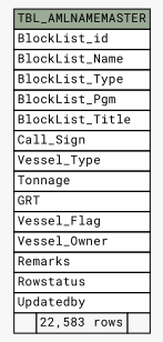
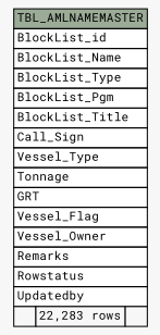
  digraph {
    bgcolor="#f7f7f7"
    fontname="Roboto Mono"
    fontsize=11
    nodesep=0.18
    rankdir=RL
    ranksep=0.46
-   n1 [fontname="Roboto Mono" fontsize=11 label=<     <TABLE BORDER="0" CELLBORDER="1" CELLSPACING="0" BGCOLOR="#ffffff">       <TR><TD COLSPAN="3" BGCOLOR="#9bab96" ALIGN="CENTER">TBL_AMLNAMEMASTER</TD></TR>       <TR><TD PORT="BlockList_id" COLSPAN="3" ALIGN="LEFT">BlockList_id</TD></TR>       <TR><TD PORT="BlockList_Name" COLSPAN="3" ALIGN="LEFT">BlockList_Name</TD></TR>       <TR><TD PORT="BlockList_Type" COLSPAN="3" ALIGN="LEFT">BlockList_Type</TD></TR>       <TR><TD PORT="BlockList_Pgm" COLSPAN="3" ALIGN="LEFT">BlockList_Pgm</TD></TR>       <TR><TD PORT="BlockList_Title" COLSPAN="3" ALIGN="LEFT">BlockList_Title</TD></TR>       <TR><TD PORT="Call_Sign" COLSPAN="3" ALIGN="LEFT">Call_Sign</TD></TR>       <TR><TD PORT="Vessel_Type" COLSPAN="3" ALIGN="LEFT">Vessel_Type</TD></TR>       <TR><TD PORT="Tonnage" COLSPAN="3" ALIGN="LEFT">Tonnage</TD></TR>       <TR><TD PORT="GRT" COLSPAN="3" ALIGN="LEFT">GRT</TD></TR>       <TR><TD PORT="Vessel_Flag" COLSPAN="3" ALIGN="LEFT">Vessel_Flag</TD></TR>       <TR><TD PORT="Vessel_Owner" COLSPAN="3" ALIGN="LEFT">Vessel_Owner</TD></TR>       <TR><TD PORT="Remarks" COLSPAN="3" ALIGN="LEFT">Remarks</TD></TR>       <TR><TD PORT="Rowstatus" COLSPAN="3" ALIGN="LEFT">Rowstatus</TD></TR>       <TR><TD PORT="Updatedby" COLSPAN="3" ALIGN="LEFT">Updatedby</TD></TR>       <TR><TD ALIGN="LEFT" BGCOLOR="#f7f7f7">  </TD><TD ALIGN="RIGHT" BGCOLOR="#f7f7f7">22,583 rows</TD><TD ALIGN="RIGHT" BGCOLOR="#f7f7f7">  </TD></TR>     </TABLE>> shape=plaintext]
+   n1 [fontname="Roboto Mono" fontsize=11 label=<     <TABLE BORDER="0" CELLBORDER="1" CELLSPACING="0" BGCOLOR="#ffffff">       <TR><TD COLSPAN="3" BGCOLOR="#9bab96" ALIGN="CENTER">TBL_AMLNAMEMASTER</TD></TR>       <TR><TD PORT="BlockList_id" COLSPAN="3" ALIGN="LEFT">BlockList_id</TD></TR>       <TR><TD PORT="BlockList_Name" COLSPAN="3" ALIGN="LEFT">BlockList_Name</TD></TR>       <TR><TD PORT="BlockList_Type" COLSPAN="3" ALIGN="LEFT">BlockList_Type</TD></TR>       <TR><TD PORT="BlockList_Pgm" COLSPAN="3" ALIGN="LEFT">BlockList_Pgm</TD></TR>       <TR><TD PORT="BlockList_Title" COLSPAN="3" ALIGN="LEFT">BlockList_Title</TD></TR>       <TR><TD PORT="Call_Sign" COLSPAN="3" ALIGN="LEFT">Call_Sign</TD></TR>       <TR><TD PORT="Vessel_Type" COLSPAN="3" ALIGN="LEFT">Vessel_Type</TD></TR>       <TR><TD PORT="Tonnage" COLSPAN="3" ALIGN="LEFT">Tonnage</TD></TR>       <TR><TD PORT="GRT" COLSPAN="3" ALIGN="LEFT">GRT</TD></TR>       <TR><TD PORT="Vessel_Flag" COLSPAN="3" ALIGN="LEFT">Vessel_Flag</TD></TR>       <TR><TD PORT="Vessel_Owner" COLSPAN="3" ALIGN="LEFT">Vessel_Owner</TD></TR>       <TR><TD PORT="Remarks" COLSPAN="3" ALIGN="LEFT">Remarks</TD></TR>       <TR><TD PORT="Rowstatus" COLSPAN="3" ALIGN="LEFT">Rowstatus</TD></TR>       <TR><TD PORT="Updatedby" COLSPAN="3" ALIGN="LEFT">Updatedby</TD></TR>       <TR><TD ALIGN="LEFT" BGCOLOR="#f7f7f7">  </TD><TD ALIGN="RIGHT" BGCOLOR="#f7f7f7">22,283 rows</TD><TD ALIGN="RIGHT" BGCOLOR="#f7f7f7">  </TD></TR>     </TABLE>> shape=plaintext]
  }
